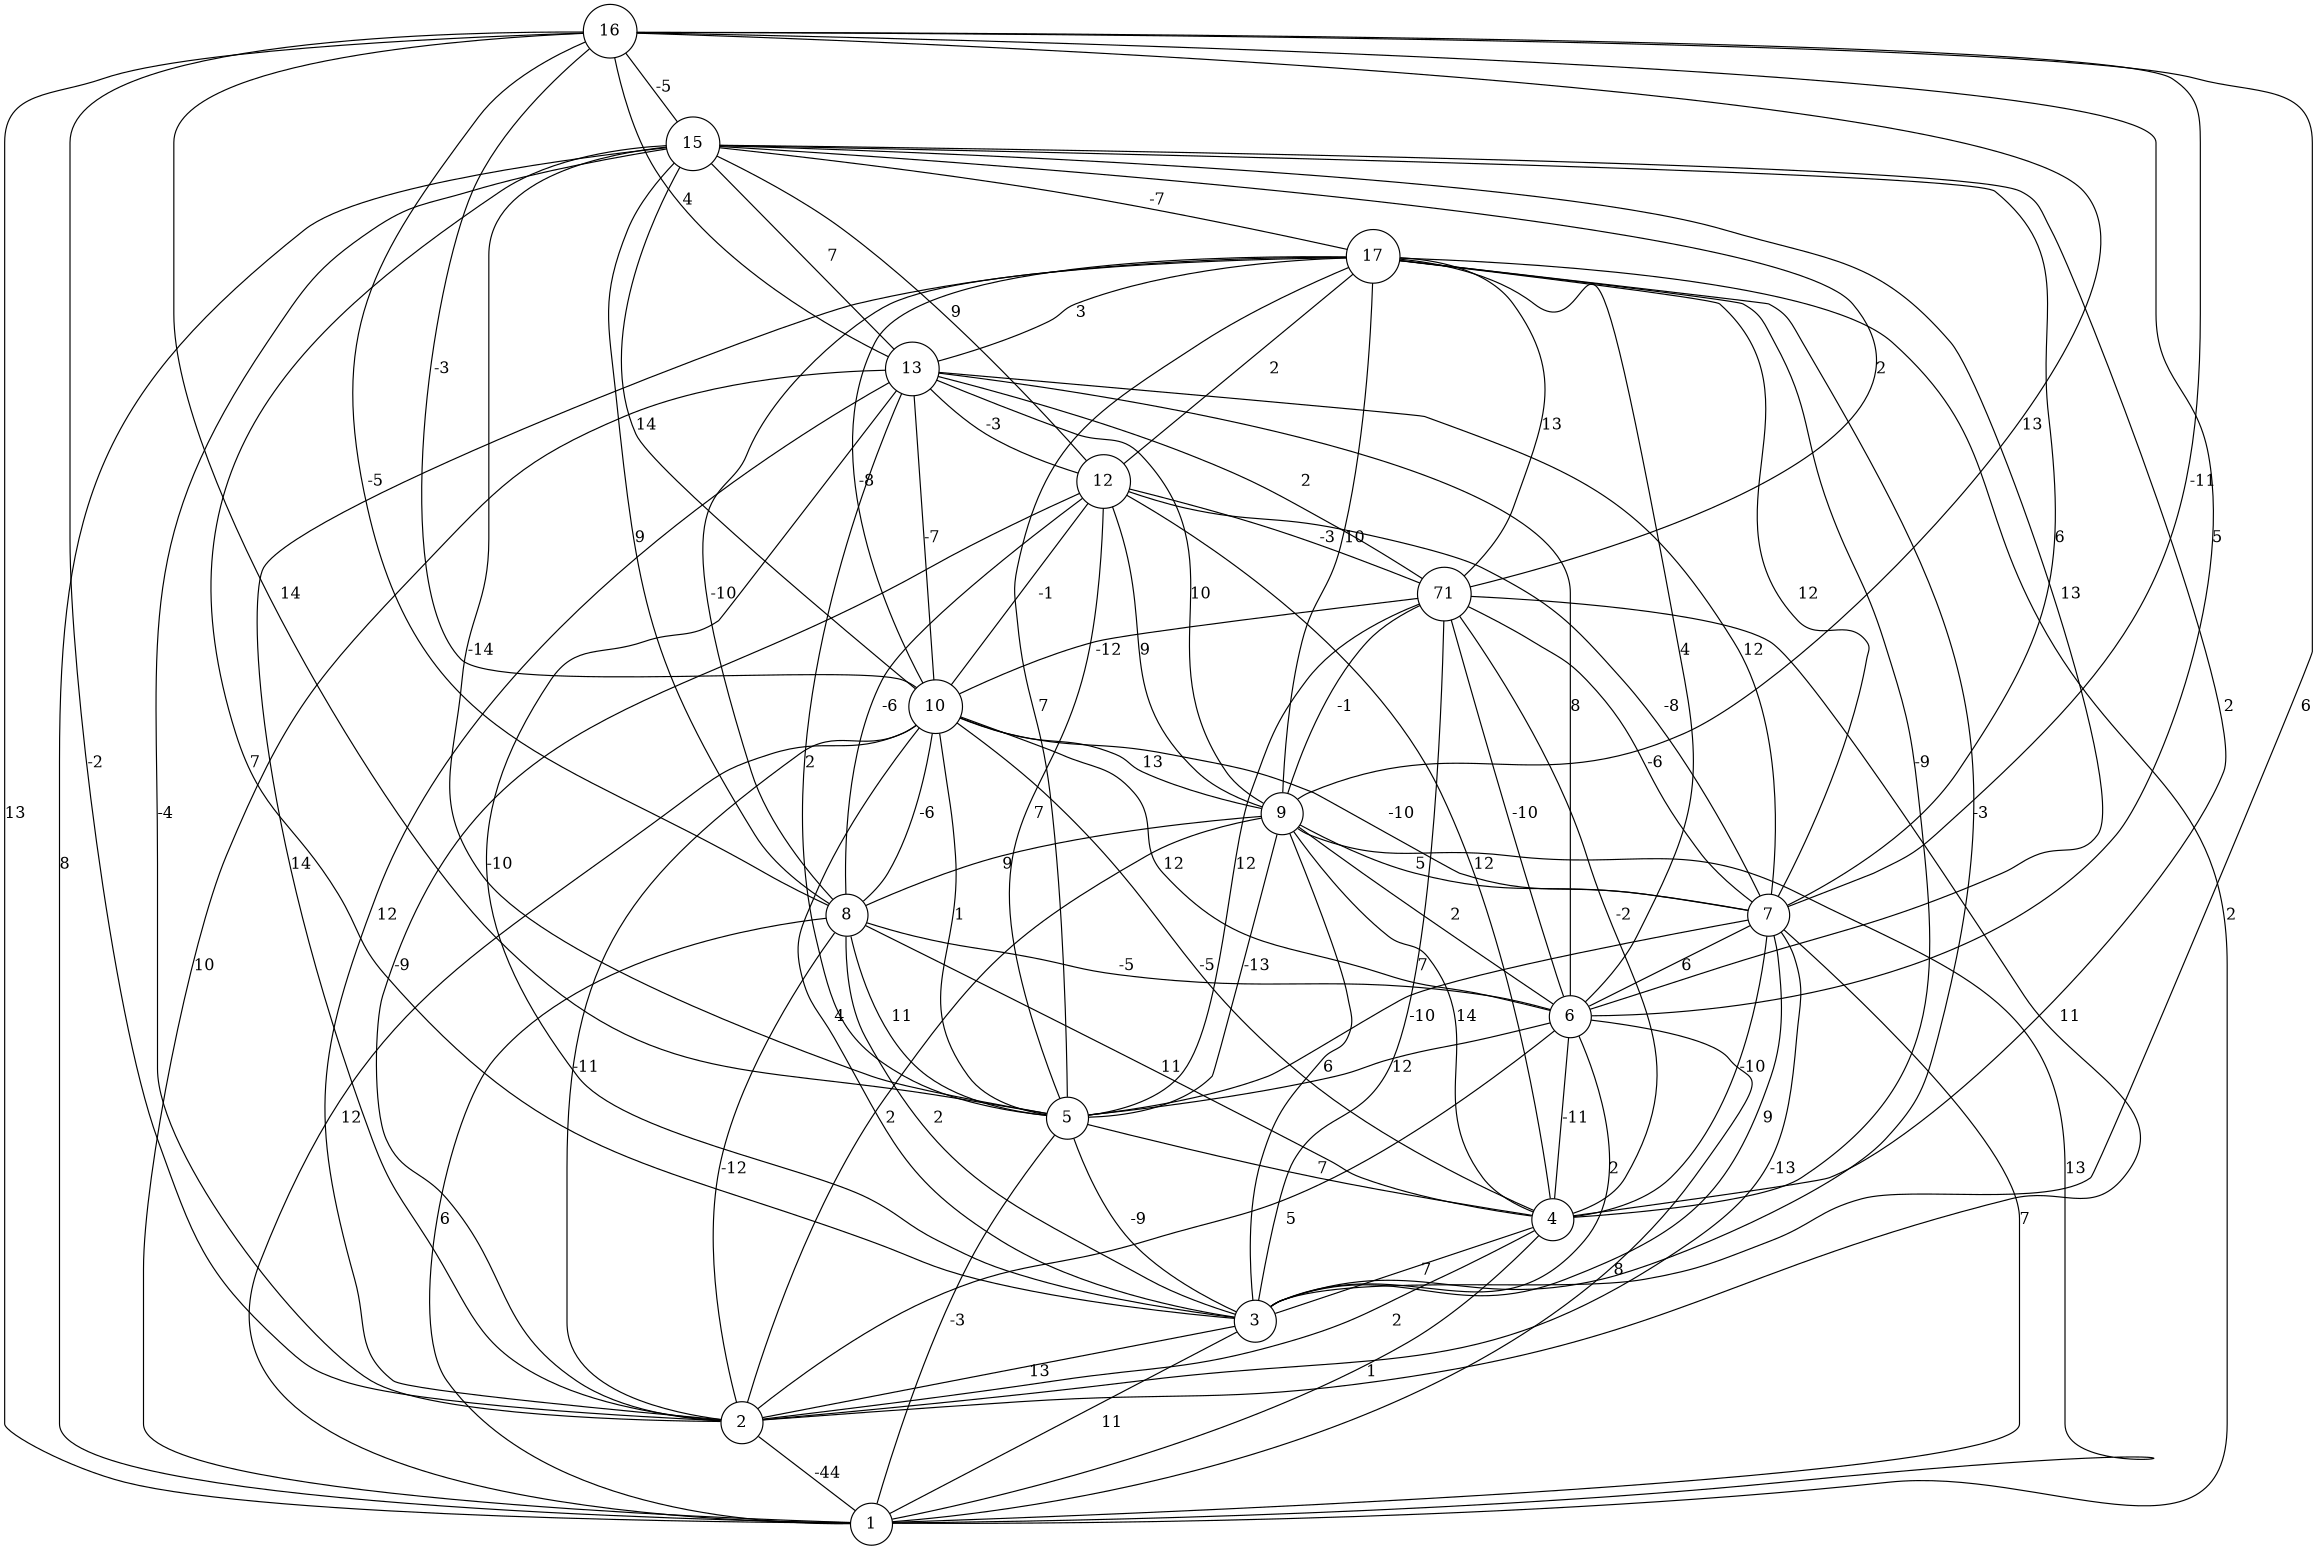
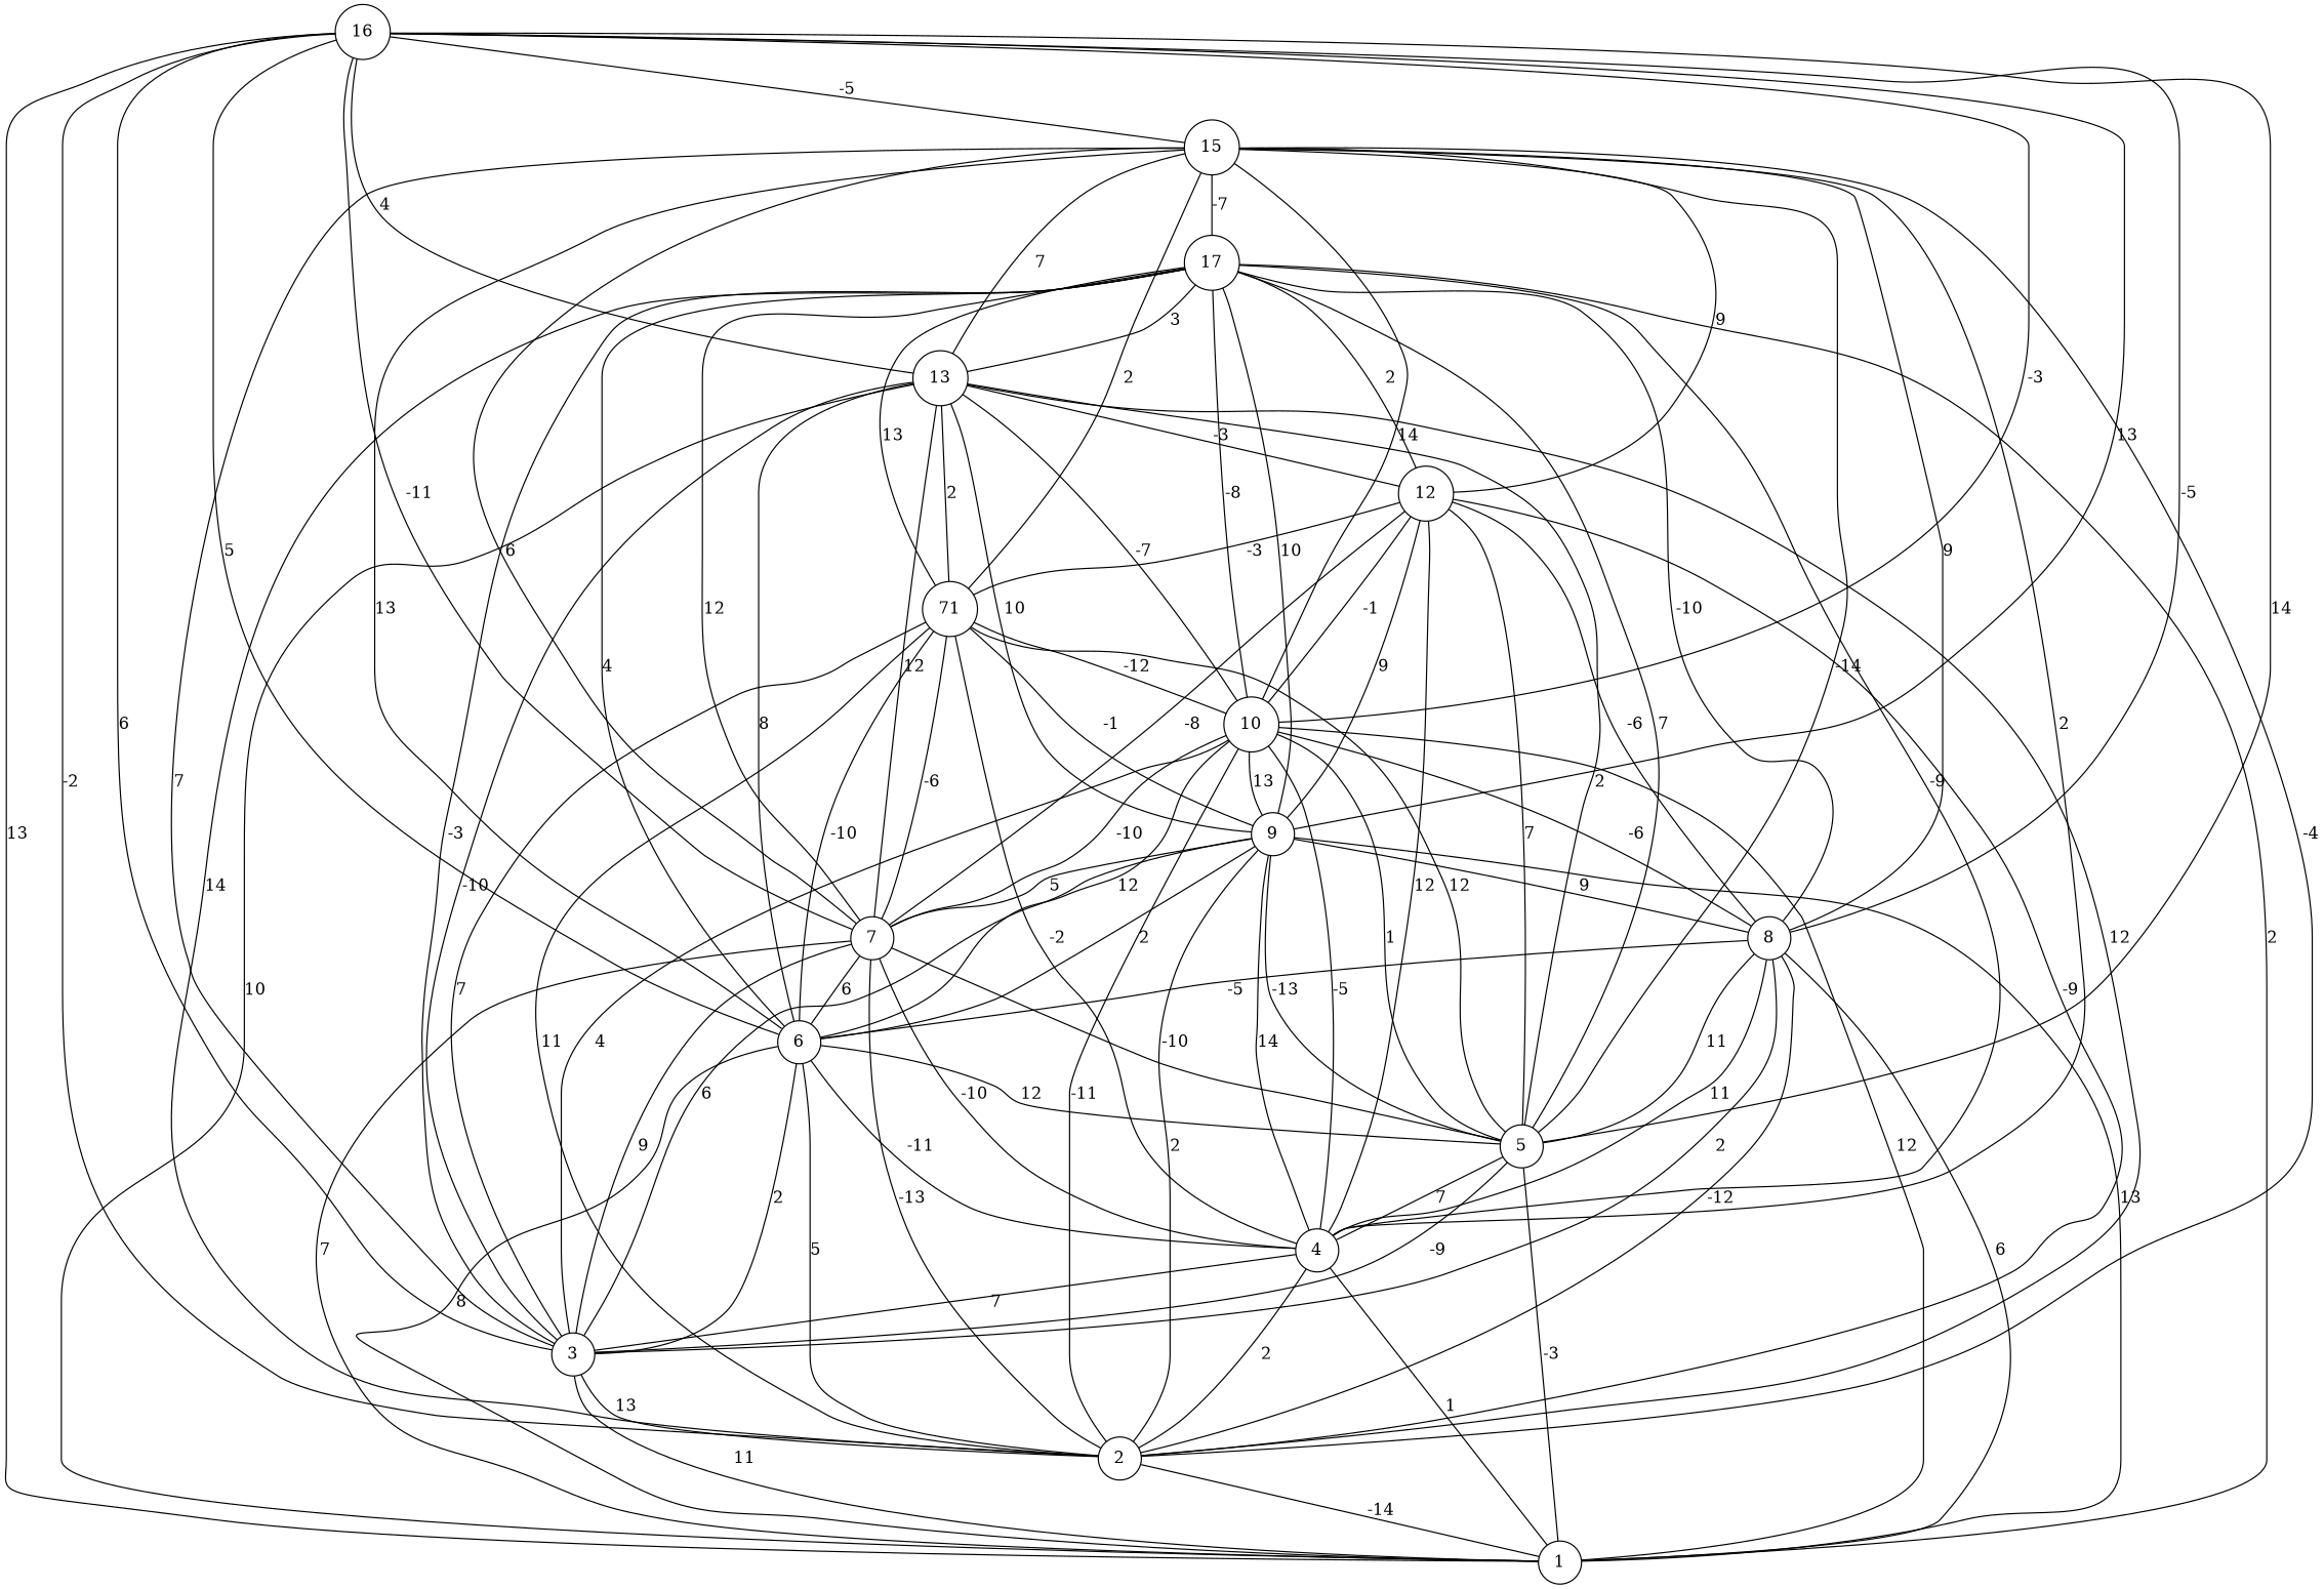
  graph {
    fontname="Helvetica,Arial,sans-serif"
    node [shape=circle]
    16
    1
    2
    3
    5
    6
    7
    8
    9
    10
    13
    15
    4
    n14 [label=71]
    12
    n16 [label=17]
    16 -- 1 [label=13]
    16 -- 2 [label=-2]
    16 -- 3 [label=6]
    16 -- 5 [label=14]
    16 -- 6 [label=5]
    16 -- 7 [label=-11]
    16 -- 8 [label=-5]
    16 -- 9 [label=13]
    16 -- 10 [label=-3]
    16 -- 13 [label=4]
    16 -- 15 [label=-5]
-   2 -- 1 [label=-44]
+   2 -- 1 [label=-14]
    3 -- 1 [label=11]
    3 -- 2 [label=13]
    5 -- 1 [label=-3]
    5 -- 3 [label=-9]
    5 -- 4 [label=7]
    6 -- 1 [label=8]
    6 -- 2 [label=5]
    6 -- 3 [label=2]
    6 -- 5 [label=12]
    6 -- 4 [label=-11]
    7 -- 1 [label=7]
    7 -- 2 [label=-13]
    7 -- 3 [label=9]
    7 -- 5 [label=-10]
    7 -- 6 [label=6]
    7 -- 4 [label=-10]
    8 -- 1 [label=6]
    8 -- 2 [label=-12]
    8 -- 3 [label=2]
    8 -- 5 [label=11]
    8 -- 6 [label=-5]
    8 -- 4 [label=11]
    9 -- 1 [label=13]
    9 -- 2 [label=2]
    9 -- 3 [label=6]
    9 -- 5 [label=-13]
    9 -- 6 [label=2]
    9 -- 7 [label=5]
    9 -- 8 [label=9]
    9 -- 4 [label=14]
    10 -- 1 [label=12]
    10 -- 2 [label=-11]
    10 -- 3 [label=4]
    10 -- 5 [label=1]
    10 -- 6 [label=12]
    10 -- 7 [label=-10]
    10 -- 8 [label=-6]
    10 -- 9 [label=13]
    10 -- 4 [label=-5]
    13 -- 1 [label=10]
    13 -- 2 [label=12]
    13 -- 3 [label=-10]
    13 -- 5 [label=2]
    13 -- 6 [label=8]
    13 -- 7 [label=12]
    13 -- 9 [label=10]
    13 -- 10 [label=-7]
    13 -- n14 [label=2]
    13 -- 12 [label=-3]
-   15 -- 1 [label=8]
    15 -- 2 [label=-4]
    15 -- 3 [label=7]
    15 -- 5 [label=-14]
    15 -- 6 [label=13]
    15 -- 7 [label=6]
    15 -- 8 [label=9]
    15 -- 10 [label=14]
    15 -- 13 [label=7]
    15 -- 4 [label=2]
    15 -- n14 [label=2]
    15 -- 12 [label=9]
    15 -- n16 [label=-7]
    4 -- 1 [label=1]
    4 -- 2 [label=2]
    4 -- 3 [label=7]
    n14 -- 2 [label=11]
    n14 -- 3 [label=7]
    n14 -- 5 [label=12]
    n14 -- 6 [label=-10]
    n14 -- 7 [label=-6]
    n14 -- 9 [label=-1]
    n14 -- 10 [label=-12]
    n14 -- 4 [label=-2]
    12 -- 2 [label=-9]
    12 -- 5 [label=7]
    12 -- 7 [label=-8]
    12 -- 8 [label=-6]
    12 -- 9 [label=9]
    12 -- 10 [label=-1]
    12 -- 4 [label=12]
    12 -- n14 [label=-3]
    n16 -- 1 [label=2]
    n16 -- 2 [label=14]
    n16 -- 3 [label=-3]
    n16 -- 5 [label=7]
    n16 -- 6 [label=4]
    n16 -- 7 [label=12]
    n16 -- 8 [label=-10]
    n16 -- 9 [label=10]
    n16 -- 10 [label=-8]
    n16 -- 13 [label=3]
    n16 -- 4 [label=-9]
    n16 -- n14 [label=13]
    n16 -- 12 [label=2]
  }
